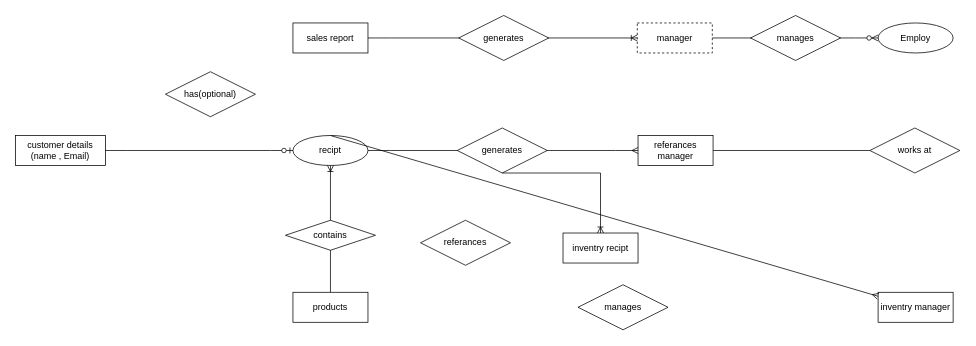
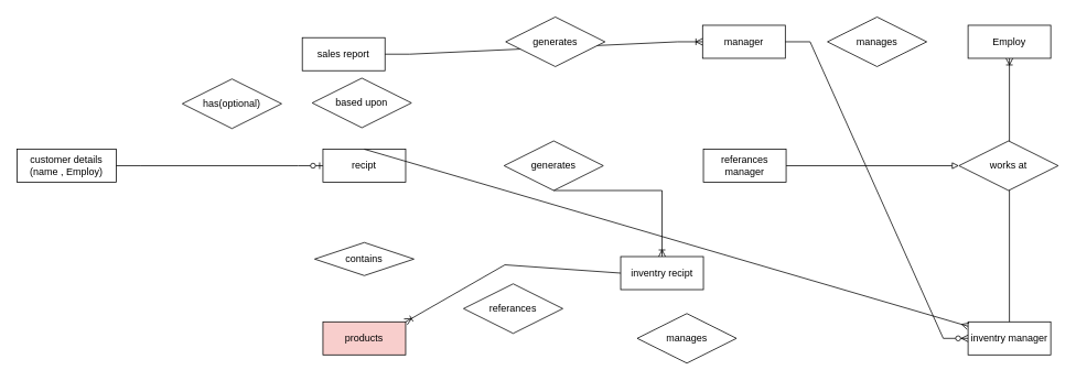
  <mxCell id="0" />
  <mxCell id="1" parent="0" />
- <mxCell id="2" value="sales report" style="whiteSpace=wrap;html=1;align=center;" parent="1" vertex="1"><mxGeometry x="390" y="30" width="100" height="40" as="geometry" /></mxCell>
- <mxCell id="3" value="manager" style="whiteSpace=wrap;html=1;align=center;dashed=1;" parent="1" vertex="1"><mxGeometry x="849" y="30" width="100" height="40" as="geometry" /></mxCell>
+ <mxCell id="2" value="sales report" style="whiteSpace=wrap;html=1;align=center;" parent="1" vertex="1"><mxGeometry x="365" y="45" width="100" height="40" as="geometry" /></mxCell>
+ <mxCell id="3" value="manager" style="whiteSpace=wrap;html=1;align=center;" parent="1" vertex="1"><mxGeometry x="849" y="30" width="100" height="40" as="geometry" /></mxCell>
  <mxCell id="4" value="" style="edgeStyle=entityRelationEdgeStyle;fontSize=12;html=1;endArrow=ERoneToMany;rounded=0;exitX=1;exitY=0.5;exitDx=0;exitDy=0;entryX=0;entryY=0.5;entryDx=0;entryDy=0;" parent="1" source="2" target="3" edge="1"><mxGeometry width="100" height="100" relative="1" as="geometry"><mxPoint x="810" y="220" as="sourcePoint" /><mxPoint x="910" y="120" as="targetPoint" /></mxGeometry></mxCell>
  <mxCell id="5" value="generates" style="shape=rhombus;perimeter=rhombusPerimeter;whiteSpace=wrap;html=1;align=center;" parent="1" vertex="1"><mxGeometry x="611" y="20" width="120" height="60" as="geometry" /></mxCell>
- <mxCell id="6" value="Employ" style="ellipse;whiteSpace=wrap;html=1;align=center;" parent="1" vertex="1"><mxGeometry x="1170" y="30" width="100" height="40" as="geometry" /></mxCell>
- <mxCell id="7" style="edgeStyle=orthogonalEdgeStyle;rounded=0;orthogonalLoop=1;jettySize=auto;html=1;entryX=0;entryY=0.5;entryDx=0;entryDy=0;endArrow=none;endFill=0;" parent="1" source="8" target="13" edge="1"><mxGeometry relative="1" as="geometry" /></mxCell>
+ <mxCell id="6" value="Employ" style="whiteSpace=wrap;html=1;align=center;" parent="1" vertex="1"><mxGeometry x="1170" y="30" width="100" height="40" as="geometry" /></mxCell>
+ <mxCell id="7" style="edgeStyle=orthogonalEdgeStyle;rounded=0;orthogonalLoop=1;jettySize=auto;html=1;entryX=0;entryY=0.5;entryDx=0;entryDy=0;endArrow=block;endFill=0;" parent="1" source="8" target="13" edge="1"><mxGeometry relative="1" as="geometry" /></mxCell>
  <mxCell id="8" value="referances manager" style="whiteSpace=wrap;html=1;align=center;" parent="1" vertex="1"><mxGeometry x="850" y="180" width="100" height="40" as="geometry" /></mxCell>
  <mxCell id="9" value="inventry manager" style="whiteSpace=wrap;html=1;align=center;" parent="1" vertex="1"><mxGeometry x="1170" y="389" width="100" height="40" as="geometry" /></mxCell>
- <mxCell id="10" value="" style="edgeStyle=entityRelationEdgeStyle;fontSize=12;html=1;endArrow=ERzeroToMany;endFill=1;rounded=0;exitX=1;exitY=0.5;exitDx=0;exitDy=0;entryX=0;entryY=0.5;entryDx=0;entryDy=0;" parent="1" source="3" target="6" edge="1"><mxGeometry width="100" height="100" relative="1" as="geometry"><mxPoint x="960" y="130" as="sourcePoint" /><mxPoint x="1060" y="30" as="targetPoint" /></mxGeometry></mxCell>
+ <mxCell id="10" value="" style="edgeStyle=entityRelationEdgeStyle;fontSize=12;html=1;endArrow=ERzeroToMany;endFill=1;rounded=0;exitX=1;exitY=0.5;exitDx=0;exitDy=0;" parent="1" source="3" target="9" edge="1"><mxGeometry width="100" height="100" relative="1" as="geometry"><mxPoint x="960" y="130" as="sourcePoint" /><mxPoint x="1060" y="30" as="targetPoint" /></mxGeometry></mxCell>
  <mxCell id="11" value="manages" style="shape=rhombus;perimeter=rhombusPerimeter;whiteSpace=wrap;html=1;align=center;" parent="1" vertex="1"><mxGeometry x="1000" y="20" width="120" height="60" as="geometry" /></mxCell>
+ <mxCell id="12" value="" style="fontSize=12;html=1;endArrow=ERoneToMany;rounded=0;exitX=0.5;exitY=0;exitDx=0;exitDy=0;entryX=0.5;entryY=1;entryDx=0;entryDy=0;" parent="1" source="9" target="6" edge="1"><mxGeometry width="100" height="100" relative="1" as="geometry"><mxPoint x="980" y="270" as="sourcePoint" /><mxPoint x="1080" y="170" as="targetPoint" /></mxGeometry></mxCell>
  <mxCell id="13" value="works at" style="shape=rhombus;perimeter=rhombusPerimeter;whiteSpace=wrap;html=1;align=center;" parent="1" vertex="1"><mxGeometry x="1159" y="170" width="120" height="60" as="geometry" /></mxCell>
- <mxCell id="14" value="recipt" style="ellipse;whiteSpace=wrap;html=1;align=center;" parent="1" vertex="1"><mxGeometry x="390" y="180" width="100" height="40" as="geometry" /></mxCell>
- <mxCell id="15" value="" style="edgeStyle=entityRelationEdgeStyle;fontSize=12;html=1;endArrow=ERmany;rounded=0;exitX=1;exitY=0.5;exitDx=0;exitDy=0;entryX=0;entryY=0.5;entryDx=0;entryDy=0;" parent="1" source="14" target="8" edge="1"><mxGeometry width="100" height="100" relative="1" as="geometry"><mxPoint x="690" y="220" as="sourcePoint" /><mxPoint x="790" y="120" as="targetPoint" /></mxGeometry></mxCell>
+ <mxCell id="14" value="recipt" style="whiteSpace=wrap;html=1;align=center;" parent="1" vertex="1"><mxGeometry x="390" y="180" width="100" height="40" as="geometry" /></mxCell>
  <mxCell id="16" value="generates" style="shape=rhombus;perimeter=rhombusPerimeter;whiteSpace=wrap;html=1;align=center;" parent="1" vertex="1"><mxGeometry x="609" y="170" width="120" height="60" as="geometry" /></mxCell>
  <mxCell id="17" value="" style="fontSize=12;html=1;endArrow=ERmany;rounded=0;exitX=0.5;exitY=0;exitDx=0;exitDy=0;" parent="1" source="14" target="9" edge="1"><mxGeometry width="100" height="100" relative="1" as="geometry"><mxPoint x="690" y="220" as="sourcePoint" /><mxPoint x="790" y="120" as="targetPoint" /></mxGeometry></mxCell>
- <mxCell id="19" value="products" style="whiteSpace=wrap;html=1;align=center;" parent="1" vertex="1"><mxGeometry x="390" y="389" width="100" height="40" as="geometry" /></mxCell>
- <mxCell id="20" value="" style="fontSize=12;html=1;endArrow=ERoneToMany;rounded=0;exitX=0.5;exitY=0;exitDx=0;exitDy=0;entryX=0.5;entryY=1;entryDx=0;entryDy=0;" parent="1" source="19" target="14" edge="1"><mxGeometry width="100" height="100" relative="1" as="geometry"><mxPoint x="480" y="340" as="sourcePoint" /><mxPoint x="580" y="240" as="targetPoint" /></mxGeometry></mxCell>
+ <mxCell id="18" value="based upon" style="shape=rhombus;perimeter=rhombusPerimeter;whiteSpace=wrap;html=1;align=center;" parent="1" vertex="1"><mxGeometry x="377" y="94" width="120" height="60" as="geometry" /></mxCell>
+ <mxCell id="19" value="products" style="whiteSpace=wrap;html=1;align=center;fillColor=#f8cecc;" parent="1" vertex="1"><mxGeometry x="390" y="389" width="100" height="40" as="geometry" /></mxCell>
  <mxCell id="21" value="contains" style="shape=rhombus;perimeter=rhombusPerimeter;whiteSpace=wrap;html=1;align=center;" parent="1" vertex="1"><mxGeometry x="380" y="293" width="120" height="40" as="geometry" /></mxCell>
  <mxCell id="22" value="manages" style="shape=rhombus;perimeter=rhombusPerimeter;whiteSpace=wrap;html=1;align=center;" parent="1" vertex="1"><mxGeometry x="770" y="379" width="120" height="60" as="geometry" /></mxCell>
- <mxCell id="23" value="customer details (name , Email)" style="whiteSpace=wrap;html=1;align=center;" parent="1" vertex="1"><mxGeometry x="20" y="180" width="120" height="40" as="geometry" /></mxCell>
+ <mxCell id="23" value="customer details (name , Employ)" style="whiteSpace=wrap;html=1;align=center;" parent="1" vertex="1"><mxGeometry x="20" y="180" width="120" height="40" as="geometry" /></mxCell>
  <mxCell id="24" value="" style="edgeStyle=entityRelationEdgeStyle;fontSize=12;html=1;endArrow=ERzeroToOne;endFill=1;rounded=0;exitX=1;exitY=0.5;exitDx=0;exitDy=0;" parent="1" source="23" target="14" edge="1"><mxGeometry width="100" height="100" relative="1" as="geometry"><mxPoint x="350" y="240" as="sourcePoint" /><mxPoint x="450" y="140" as="targetPoint" /></mxGeometry></mxCell>
  <mxCell id="25" value="has(optional)" style="shape=rhombus;perimeter=rhombusPerimeter;whiteSpace=wrap;html=1;align=center;" parent="1" vertex="1"><mxGeometry x="220" y="95" width="120" height="60" as="geometry" /></mxCell>
  <mxCell id="26" value="inventry recipt" style="whiteSpace=wrap;html=1;align=center;" parent="1" vertex="1"><mxGeometry x="750" y="310" width="100" height="40" as="geometry" /></mxCell>
  <mxCell id="27" value="" style="fontSize=12;html=1;endArrow=ERoneToMany;rounded=0;exitX=0.5;exitY=1;exitDx=0;exitDy=0;entryX=0.5;entryY=0;entryDx=0;entryDy=0;" parent="1" source="16" target="26" edge="1"><mxGeometry width="100" height="100" relative="1" as="geometry"><mxPoint x="800" y="350" as="sourcePoint" /><mxPoint x="900" y="250" as="targetPoint" /><Array as="points"><mxPoint x="800" y="230" /></Array></mxGeometry></mxCell>
- <mxCell id="29" value="referances" style="shape=rhombus;perimeter=rhombusPerimeter;whiteSpace=wrap;html=1;align=center;" parent="1" vertex="1"><mxGeometry x="560" y="293" width="120" height="60" as="geometry" /></mxCell>
+ <mxCell id="28" value="" style="fontSize=12;html=1;endArrow=ERoneToMany;rounded=0;entryX=1;entryY=0;entryDx=0;entryDy=0;exitX=0;exitY=0.5;exitDx=0;exitDy=0;" parent="1" source="26" target="19" edge="1"><mxGeometry width="100" height="100" relative="1" as="geometry"><mxPoint x="670" y="410" as="sourcePoint" /><mxPoint x="630" y="230" as="targetPoint" /><Array as="points"><mxPoint x="610" y="320" /></Array></mxGeometry></mxCell>
+ <mxCell id="29" value="referances" style="shape=rhombus;perimeter=rhombusPerimeter;whiteSpace=wrap;html=1;align=center;" parent="1" vertex="1"><mxGeometry x="560" y="343" width="120" height="60" as="geometry" /></mxCell>
